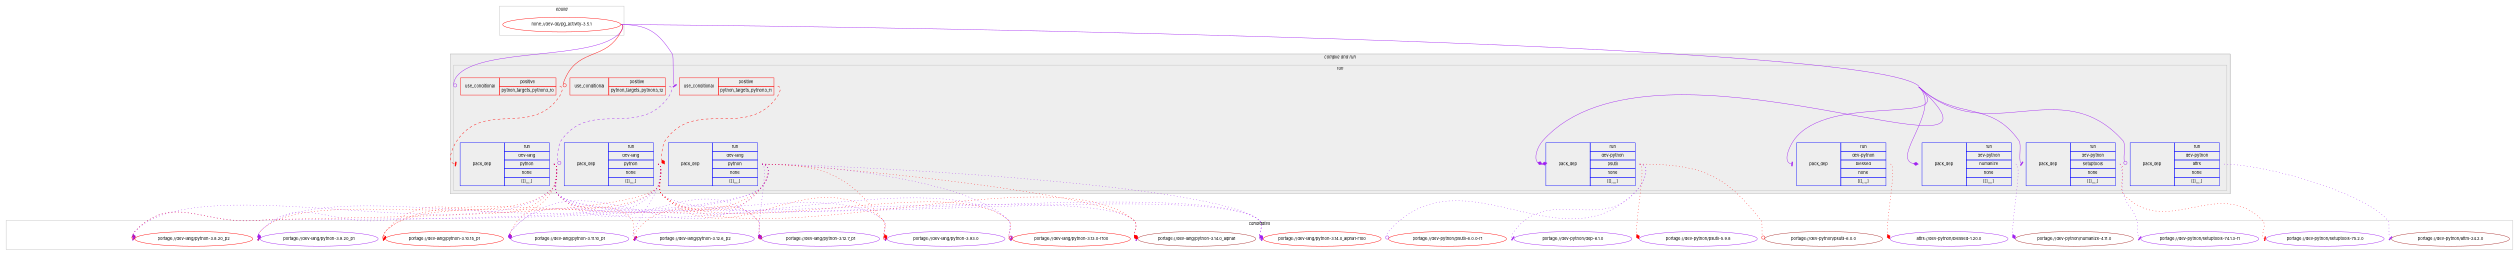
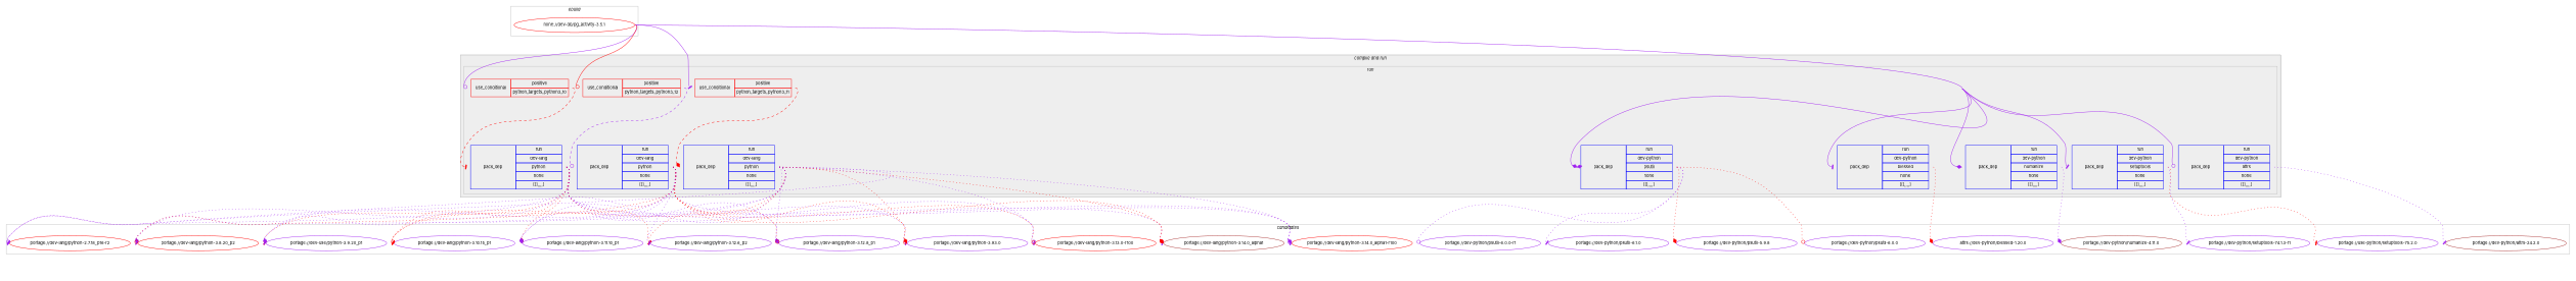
  digraph {
    compound=true
    concentrate=true
    fontname=Inter
    fontsize=10
    newrank=true
    rankdir=TB
    ranksep=1.5
    node [color=red fontname=Inter fontsize=10]
    edge [arrowhead=tee color=purple fontname=Inter headport=w style=dotted tailport=e weight=100]
    n1 [label="none://dev-db/pg_activity-3.5.1" width=4]
    n2 [color=blue label=<<TABLE BORDER="0" CELLBORDER="1" CELLSPACING="0" CELLPADDING="4" WIDTH="220"><TR><TD ROWSPAN="6" CELLPADDING="30">pack_dep</TD></TR><TR><TD WIDTH="110">run</TD></TR><TR><TD>dev-lang</TD></TR><TR><TD>python</TD></TR><TR><TD>none</TD></TR><TR><TD>[[],,,,]</TD></TR></TABLE>> shape=none]
    n3 [label=<<TABLE BORDER="0" CELLBORDER="1" CELLSPACING="0" CELLPADDING="4"><TR><TD ROWSPAN="3" CELLPADDING="10">use_conditional</TD></TR><TR><TD>positive</TD></TR><TR><TD>python_targets_python3_10</TD></TR></TABLE>> shape=none]
    n4 [color=blue label=<<TABLE BORDER="0" CELLBORDER="1" CELLSPACING="0" CELLPADDING="4" WIDTH="220"><TR><TD ROWSPAN="6" CELLPADDING="30">pack_dep</TD></TR><TR><TD WIDTH="110">run</TD></TR><TR><TD>dev-lang</TD></TR><TR><TD>python</TD></TR><TR><TD>none</TD></TR><TR><TD>[[],,,,]</TD></TR></TABLE>> shape=none]
    n5 [label=<<TABLE BORDER="0" CELLBORDER="1" CELLSPACING="0" CELLPADDING="4"><TR><TD ROWSPAN="3" CELLPADDING="10">use_conditional</TD></TR><TR><TD>positive</TD></TR><TR><TD>python_targets_python3_11</TD></TR></TABLE>> shape=none]
    n6 [color=blue label=<<TABLE BORDER="0" CELLBORDER="1" CELLSPACING="0" CELLPADDING="4" WIDTH="220"><TR><TD ROWSPAN="6" CELLPADDING="30">pack_dep</TD></TR><TR><TD WIDTH="110">run</TD></TR><TR><TD>dev-lang</TD></TR><TR><TD>python</TD></TR><TR><TD>none</TD></TR><TR><TD>[[],,,,]</TD></TR></TABLE>> shape=none]
    n7 [label=<<TABLE BORDER="0" CELLBORDER="1" CELLSPACING="0" CELLPADDING="4"><TR><TD ROWSPAN="3" CELLPADDING="10">use_conditional</TD></TR><TR><TD>positive</TD></TR><TR><TD>python_targets_python3_12</TD></TR></TABLE>> shape=none]
    n8 [color=blue label=<<TABLE BORDER="0" CELLBORDER="1" CELLSPACING="0" CELLPADDING="4" WIDTH="220"><TR><TD ROWSPAN="6" CELLPADDING="30">pack_dep</TD></TR><TR><TD WIDTH="110">run</TD></TR><TR><TD>dev-python</TD></TR><TR><TD>attrs</TD></TR><TR><TD>none</TD></TR><TR><TD>[[],,,,]</TD></TR></TABLE>> shape=none]
    n9 [color=blue label=<<TABLE BORDER="0" CELLBORDER="1" CELLSPACING="0" CELLPADDING="4" WIDTH="220"><TR><TD ROWSPAN="6" CELLPADDING="30">pack_dep</TD></TR><TR><TD WIDTH="110">run</TD></TR><TR><TD>dev-python</TD></TR><TR><TD>psutil</TD></TR><TR><TD>none</TD></TR><TR><TD>[[],,,,]</TD></TR></TABLE>> shape=none]
    n10 [color=blue label=<<TABLE BORDER="0" CELLBORDER="1" CELLSPACING="0" CELLPADDING="4" WIDTH="220"><TR><TD ROWSPAN="6" CELLPADDING="30">pack_dep</TD></TR><TR><TD WIDTH="110">run</TD></TR><TR><TD>dev-python</TD></TR><TR><TD>blessed</TD></TR><TR><TD>none</TD></TR><TR><TD>[[],,,,]</TD></TR></TABLE>> shape=none]
    n11 [color=blue label=<<TABLE BORDER="0" CELLBORDER="1" CELLSPACING="0" CELLPADDING="4" WIDTH="220"><TR><TD ROWSPAN="6" CELLPADDING="30">pack_dep</TD></TR><TR><TD WIDTH="110">run</TD></TR><TR><TD>dev-python</TD></TR><TR><TD>humanize</TD></TR><TR><TD>none</TD></TR><TR><TD>[[],,,,]</TD></TR></TABLE>> shape=none]
    n12 [color=blue label=<<TABLE BORDER="0" CELLBORDER="1" CELLSPACING="0" CELLPADDING="4" WIDTH="220"><TR><TD ROWSPAN="6" CELLPADDING="30">pack_dep</TD></TR><TR><TD WIDTH="110">run</TD></TR><TR><TD>dev-python</TD></TR><TR><TD>setuptools</TD></TR><TR><TD>none</TD></TR><TR><TD>[[],,,,]</TD></TR></TABLE>> shape=none]
    n13 [label="portage://dev-lang/python-3.14.0_alpha1-r100" width=4]
    n14 [color=brown label="portage://dev-lang/python-3.14.0_alpha1" width=4]
    n15 [label="portage://dev-lang/python-3.13.0-r100" width=4]
    n16 [color=purple label="portage://dev-lang/python-3.93.0" width=4]
-   n17 [color=purple label="portage://dev-lang/python-3.12.7_p1" width=4]
+   n17 [color=purple label="portage://dev-lang/python-3.12.8_p1" width=4]
    n18 [color=purple label="portage://dev-lang/python-3.12.6_p2" width=4]
    n19 [color=purple label="portage://dev-lang/python-3.11.10_p1" width=4]
-   n20 [label="portage://dev-lang/python-3.10.15_p1" width=4]
-   n21 [color=purple label="portage://dev-lang/python-3.9.20_p1" width=4]
+   n20 [color=purple label="portage://dev-lang/python-3.10.15_p1" width=4]
+   n21 [color=purple label="portage://dev-use/python-3.9.20_p1" width=4]
    n22 [label="portage://dev-lang/python-3.8.20_p2" width=4]
+   n23 [label="portage://dev-lang/python-2.7.18_p16-r2" width=4]
    n24 [color=brown label="portage://dev-python/attrs-24.2.0" width=4]
    n25 [color=purple label="attrs://dev-python/blessed-1.20.0" width=4]
    n26 [color=brown label="portage://dev-python/humanize-4.11.0" width=4]
-   n27 [color=purple label="portage://dev-python/dep-6.1.0" width=4]
-   n28 [label="portage://dev-python/psutil-6.0.0-r1" width=4]
-   n29 [color=brown label="portage://dev-python/psutil-6.0.0" width=4]
+   n27 [color=purple label="portage://dev-python/psutil-6.1.0" width=4]
+   n28 [color=purple label="portage://dev-python/psutil-6.0.0-r1" width=4]
+   n29 [color=purple label="portage://dev-python/psutil-6.0.0" width=4]
    n30 [color=purple label="portage://dev-python/psutil-5.9.8" width=4]
-   n31 [color=purple label="portage://dev-python/setuptools-75.2.0" width=4]
+   n31 [color=purple label="portage://use-python/setuptools-75.2.0" width=4]
    n32 [color=purple label="portage://dev-python/setuptools-74.1.3-r1" width=4]
    subgraph cluster_1 {
      color=gray
      label=<<i>ebuild</i>>
      n1
    }
    subgraph cluster_2 {
      color=gray
      label=<<i>dependencies</i>>
      subgraph cluster_3 {
        color=gray
        fillcolor="#eeeeee"
        label=<<i>compile</i>>
        style=filled
      }
      subgraph cluster_4 {
        color=gray
        fillcolor="#eeeeee"
        label=<<i>compile and run</i>>
        style=filled
      }
      subgraph cluster_5 {
        color=gray
        fillcolor="#eeeeee"
        label=<<i>run</i>>
        style=filled
        subgraph sub_6 {
          color=gray
          fillcolor="#eeeeee"
          label=<<i>run</i>>
          style=filled
          n3
          subgraph sub_7 {
            color=gray
            fillcolor="#eeeeee"
            label=<<i>run</i>>
            style=filled
            n2
          }
        }
        subgraph sub_8 {
          color=gray
          fillcolor="#eeeeee"
          label=<<i>run</i>>
          style=filled
          n5
          subgraph sub_9 {
            color=gray
            fillcolor="#eeeeee"
            label=<<i>run</i>>
            style=filled
            n4
          }
        }
        subgraph sub_10 {
          color=gray
          fillcolor="#eeeeee"
          label=<<i>run</i>>
          style=filled
          n7
          subgraph sub_11 {
            color=gray
            fillcolor="#eeeeee"
            label=<<i>run</i>>
            style=filled
            n6
          }
        }
        subgraph sub_12 {
          color=gray
          fillcolor="#eeeeee"
          label=<<i>run</i>>
          style=filled
          n8
        }
        subgraph sub_13 {
          color=gray
          fillcolor="#eeeeee"
          label=<<i>run</i>>
          style=filled
          n9
        }
        subgraph sub_14 {
          color=gray
          fillcolor="#eeeeee"
          label=<<i>run</i>>
          style=filled
          n10
        }
        subgraph sub_15 {
          color=gray
          fillcolor="#eeeeee"
          label=<<i>run</i>>
          style=filled
          n11
        }
        subgraph sub_16 {
          color=gray
          fillcolor="#eeeeee"
          label=<<i>run</i>>
          style=filled
          n12
        }
      }
    }
    subgraph cluster_17 {
      color=gray
      label=<<i>candidates</i>>
      rank=same
      subgraph sub_18 {
        color=black
        label=<<i>candidates</i>>
        nodesep=1
        rank=same
        n13
        n14
        n15
        n16
        n17
        n18
        n19
        n20
        n21
        n22
+       n23
      }
      subgraph sub_19 {
        color=black
        label=<<i>candidates</i>>
        nodesep=1
        rank=same
        n13
        n14
        n15
        n16
        n17
        n18
        n19
        n20
        n21
        n22
+       n23
      }
      subgraph sub_20 {
        color=black
        label=<<i>candidates</i>>
        nodesep=1
        rank=same
        n13
        n14
        n15
        n16
        n17
        n18
        n19
        n20
        n21
        n22
+       n23
      }
      subgraph sub_21 {
        color=black
        label=<<i>candidates</i>>
        nodesep=1
        rank=same
        n24
      }
      subgraph sub_22 {
        color=black
        label=<<i>candidates</i>>
        nodesep=1
        rank=same
        n25
      }
      subgraph sub_23 {
        color=black
        label=<<i>candidates</i>>
        nodesep=1
        rank=same
        n26
      }
      subgraph sub_24 {
        color=black
        label=<<i>candidates</i>>
        nodesep=1
        rank=same
        n27
        n28
        n29
        n30
      }
      subgraph sub_25 {
        color=black
        label=<<i>candidates</i>>
        nodesep=1
        rank=same
        n31
        n32
      }
    }
    n1 -> n3 [arrowhead=odot style=solid weight=20]
    n1 -> n5 [style=solid weight=20]
    n1 -> n7 [arrowhead=odot color=red style=solid weight=20]
    n1 -> n8 [arrowhead=odot style=solid weight=20]
    n1 -> n9 [arrowhead=diamond style=solid weight=20]
    n1 -> n10 [style=solid weight=20]
    n1 -> n11 [arrowhead=diamond style=solid weight=20]
    n1 -> n12 [style=solid weight=20]
    n2 -> n13 [arrowhead=odot]
    n2 -> n14
    n2 -> n15
    n2 -> n16
    n2 -> n17 [arrowhead=diamond]
    n2 -> n18 [color=red]
    n2 -> n19 [arrowhead=diamond color=red]
    n2 -> n20 [color=red]
    n2 -> n21 [color=red]
    n2 -> n22 [arrowhead=diamond]
+   n2 -> n23
    n3 -> n2 [color=red style=dashed weight=20]
    n4 -> n13
    n4 -> n14 [arrowhead=diamond color=red]
    n4 -> n15 [arrowhead=odot]
    n4 -> n16 [arrowhead=diamond color=red]
    n4 -> n17 [arrowhead=diamond]
    n4 -> n18 [color=red]
    n4 -> n19 [arrowhead=diamond]
    n4 -> n20 [color=red]
    n4 -> n21 [arrowhead=diamond]
    n4 -> n22
+   n4 -> n23 [arrowhead=odot]
    n5 -> n4 [arrowhead=diamond color=red style=dashed weight=20]
    n6 -> n13 [arrowhead=diamond]
    n6 -> n14 [arrowhead=diamond color=red]
    n6 -> n15 [arrowhead=odot color=red]
    n6 -> n16 [arrowhead=odot color=red]
    n6 -> n17 [arrowhead=odot color=red]
    n6 -> n18
    n6 -> n19 [arrowhead=diamond]
    n6 -> n20 [arrowhead=odot color=red]
    n6 -> n21
    n6 -> n22 [arrowhead=odot color=red]
+   n6 -> n23
    n7 -> n6 [arrowhead=odot style=dashed weight=20]
    n8 -> n24
    n9 -> n27
    n9 -> n28 [arrowhead=odot]
    n9 -> n29 [arrowhead=odot color=red]
    n9 -> n30 [arrowhead=diamond color=red]
    n10 -> n25 [arrowhead=diamond color=red]
    n11 -> n26 [arrowhead=diamond]
    n12 -> n31 [color=red]
    n12 -> n32
  }
